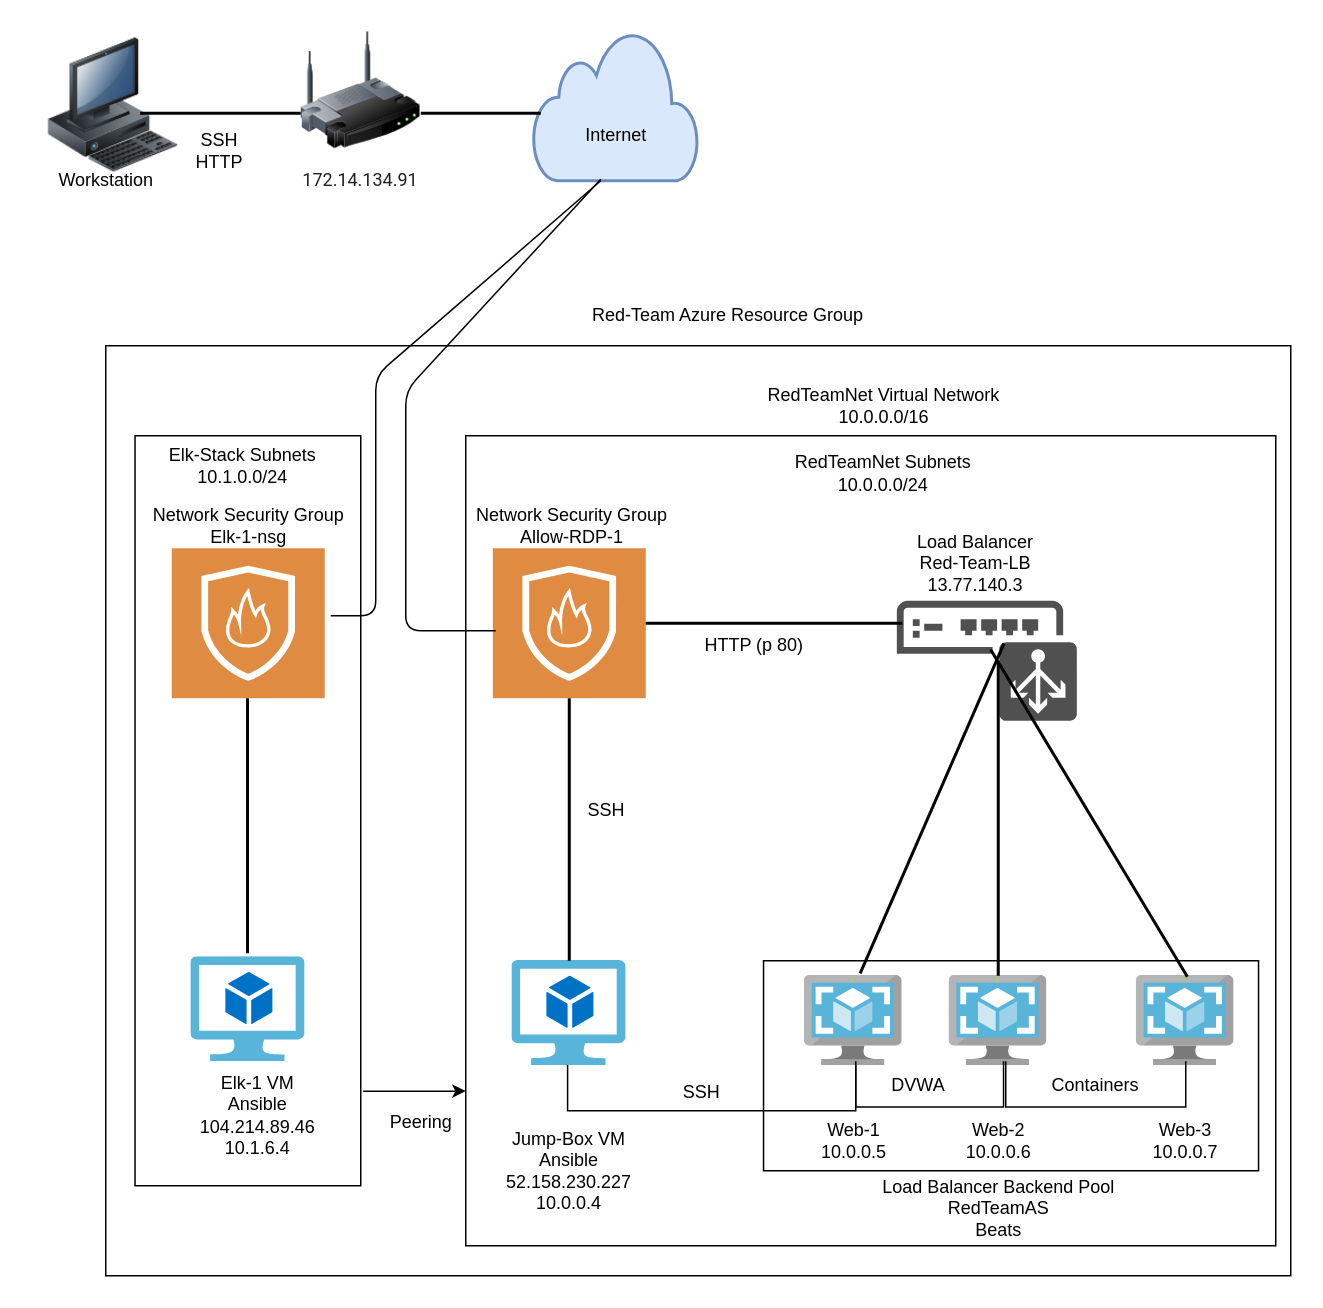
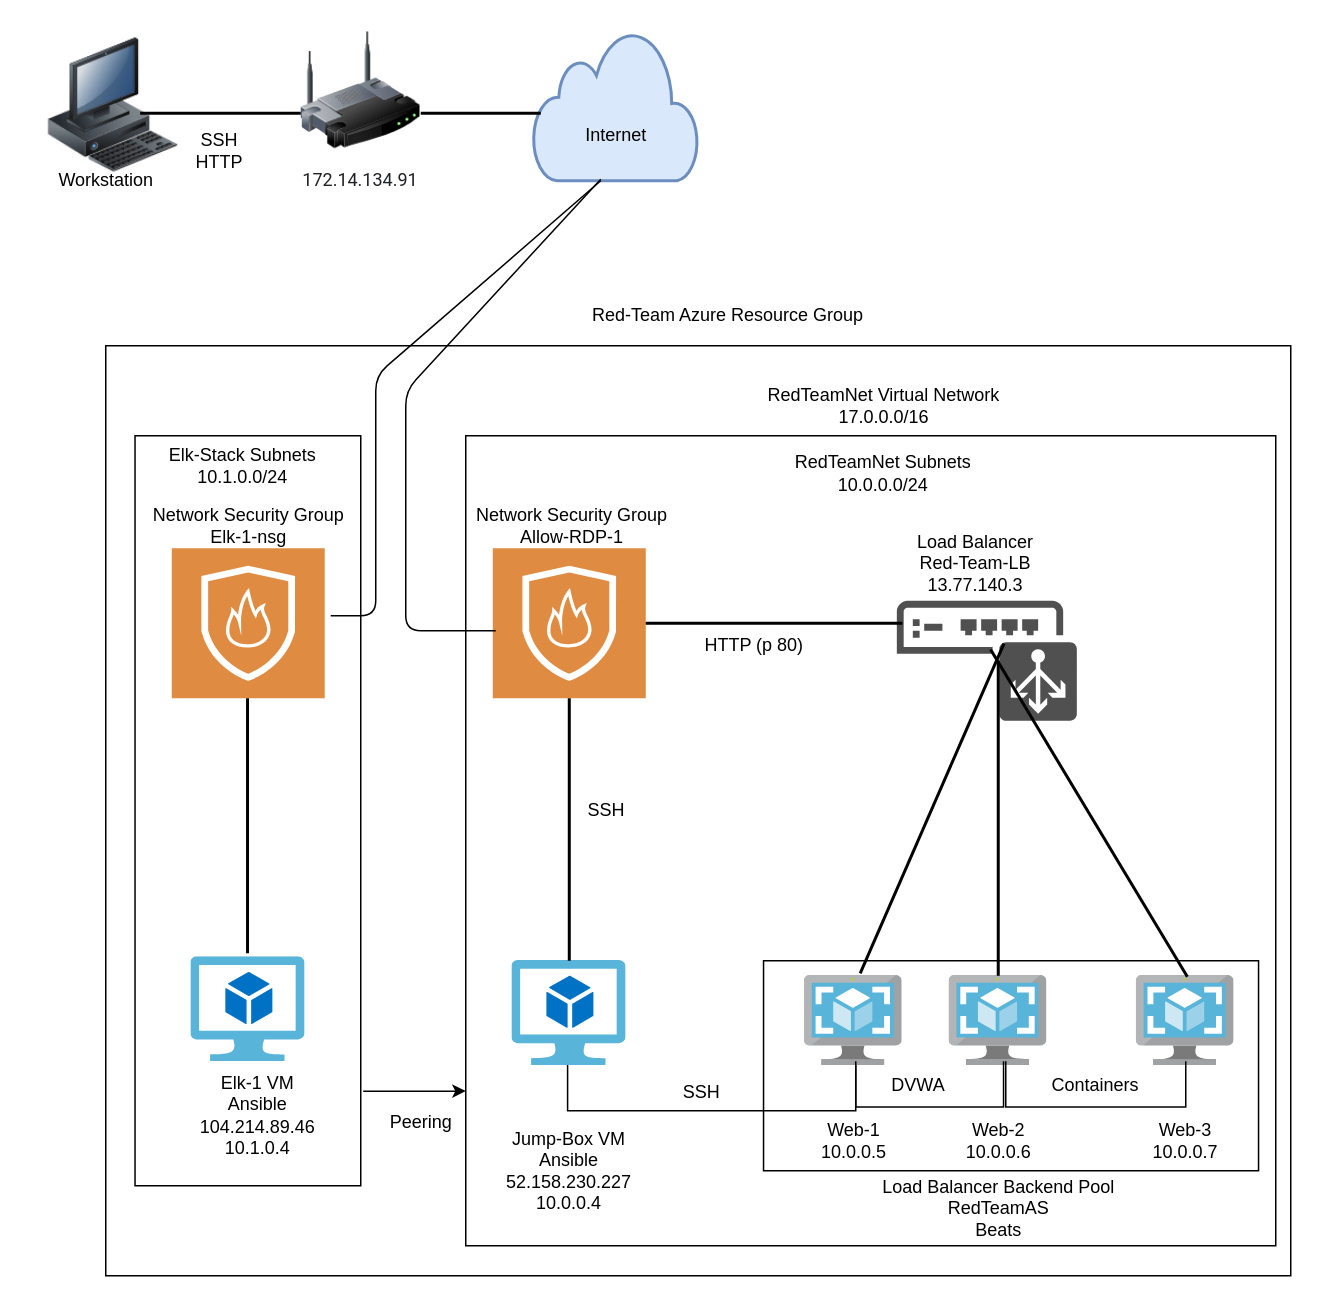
  <mxCell id="0" />
  <mxCell id="1" parent="0" />
  <mxCell id="2" value="" style="image;html=1;image=img/lib/clip_art/computers/Workstation_128x128.png" parent="1" vertex="1"><mxGeometry x="30" y="25" width="90" height="90" as="geometry" /></mxCell>
  <mxCell id="3" value="" style="html=1;verticalLabelPosition=bottom;align=center;labelBackgroundColor=#ffffff;verticalAlign=top;strokeWidth=2;strokeColor=#6c8ebf;shadow=0;dashed=0;shape=mxgraph.ios7.icons.cloud;fillColor=#dae8fc;" parent="1" vertex="1"><mxGeometry x="355" width="110" height="100" as="geometry" y="20" /></mxCell>
  <mxCell id="4" value="" style="aspect=fixed;html=1;points=[];align=center;image;fontSize=12;image=img/lib/mscae/VM_Images.svg;" parent="1" vertex="1"><mxGeometry x="535.92" y="650" width="65.22" height="60" as="geometry" /></mxCell>
  <mxCell id="5" value="" style="aspect=fixed;html=1;points=[];align=center;image;fontSize=12;image=img/lib/mscae/VM_Images.svg;" parent="1" vertex="1"><mxGeometry x="632.39" y="650" width="65.22" height="60" as="geometry" /></mxCell>
  <mxCell id="6" value="" style="aspect=fixed;html=1;points=[];align=center;image;fontSize=12;image=img/lib/mscae/VM_Images.svg;direction=south;" parent="1" vertex="1"><mxGeometry width="80" as="geometry" x="20" y="20" /></mxCell>
  <mxCell id="7" value="" style="aspect=fixed;html=1;points=[];align=center;image;fontSize=12;image=img/lib/mscae/VM_Images.svg;" parent="1" vertex="1"><mxGeometry x="757.17" y="650" width="65.22" height="60" as="geometry" /></mxCell>
  <mxCell id="8" value="" style="aspect=fixed;html=1;points=[];align=center;image;fontSize=12;image=img/lib/mscae/Virtual_Machine_2.svg;" parent="1" vertex="1"><mxGeometry x="340.97" y="640" width="76.09" height="70" as="geometry" /></mxCell>
  <mxCell id="9" value="" style="pointerEvents=1;shadow=0;dashed=0;html=1;strokeColor=none;fillColor=#DF8C42;labelPosition=center;verticalLabelPosition=bottom;verticalAlign=top;align=center;outlineConnect=0;shape=mxgraph.veeam2.firewall;" parent="1" vertex="1"><mxGeometry x="328.04" y="365" width="101.96" height="100" as="geometry" /></mxCell>
  <mxCell id="10" value="" style="pointerEvents=1;shadow=0;dashed=0;html=1;strokeColor=none;fillColor=#505050;labelPosition=center;verticalLabelPosition=bottom;verticalAlign=top;outlineConnect=0;align=center;shape=mxgraph.office.devices.load_balancer;" parent="1" vertex="1"><mxGeometry x="597.39" y="400" width="120" height="80" as="geometry" /></mxCell>
  <mxCell id="11" value="" style="line;strokeWidth=2;direction=south;html=1;" parent="1" vertex="1"><mxGeometry x="374.02" y="465" width="10" height="175" as="geometry" /></mxCell>
  <mxCell id="12" value="" style="line;strokeWidth=2;html=1;" parent="1" vertex="1"><mxGeometry x="430" y="410" width="171.14" height="10" as="geometry" /></mxCell>
  <mxCell id="13" value="" style="line;strokeWidth=2;direction=south;html=1;" parent="1" vertex="1"><mxGeometry x="660" y="440" width="10" height="210" as="geometry" /></mxCell>
  <mxCell id="14" value="" style="endArrow=none;html=1;exitX=0.521;exitY=0.406;exitDx=0;exitDy=0;exitPerimeter=0;entryX=0.52;entryY=0.011;entryDx=0;entryDy=0;entryPerimeter=0;strokeWidth=2;" parent="1" source="10" target="7" edge="1"><mxGeometry width="50" height="50" relative="1" as="geometry"><mxPoint x="740" y="600" as="sourcePoint" /><mxPoint x="770" y="620" as="targetPoint" /></mxGeometry></mxCell>
  <mxCell id="15" value="" style="rounded=0;whiteSpace=wrap;html=1;fillColor=none;" parent="1" vertex="1"><mxGeometry x="310" y="290" width="540" height="540" as="geometry" /></mxCell>
  <mxCell id="16" value="" style="endArrow=none;html=1;strokeWidth=2;exitX=0.568;exitY=-0.026;exitDx=0;exitDy=0;exitPerimeter=0;entryX=0.595;entryY=0.357;entryDx=0;entryDy=0;entryPerimeter=0;" parent="1" source="4" target="10" edge="1"><mxGeometry width="50" height="50" relative="1" as="geometry"><mxPoint x="500" y="650" as="sourcePoint" /><mxPoint x="570" y="450" as="targetPoint" /></mxGeometry></mxCell>
  <mxCell id="17" value="" style="image;html=1;image=img/lib/clip_art/networking/Wireless_Router_128x128.png" parent="1" vertex="1"><mxGeometry x="200" width="80" height="80" as="geometry" y="20" /></mxCell>
  <mxCell id="18" value="SSH&lt;br&gt;HTTP" style="text;html=1;strokeColor=none;fillColor=none;align=center;verticalAlign=middle;whiteSpace=wrap;rounded=0;" parent="1" vertex="1"><mxGeometry x="126.47" y="90" width="40" height="20" as="geometry" /></mxCell>
  <mxCell id="19" value="&lt;span style=&quot;color: rgb(32 , 33 , 36) ; font-family: &amp;#34;roboto&amp;#34; , &amp;#34;arial&amp;#34; , sans-serif ; text-align: left ; background-color: rgb(255 , 255 , 255)&quot;&gt;&lt;font style=&quot;font-size: 12px&quot;&gt;172.14.134.91&lt;/font&gt;&lt;/span&gt;" style="text;html=1;strokeColor=none;fillColor=none;align=center;verticalAlign=middle;whiteSpace=wrap;rounded=0;" parent="1" vertex="1"><mxGeometry x="220" y="110" width="40" height="20" as="geometry" /></mxCell>
- <mxCell id="20" value="RedTeamNet Virtual Network&lt;br&gt;10.0.0.0/16" style="text;html=1;strokeColor=none;fillColor=none;align=center;verticalAlign=middle;whiteSpace=wrap;rounded=0;" parent="1" vertex="1"><mxGeometry x="508.53" y="260" width="160" height="20" as="geometry" /></mxCell>
+ <mxCell id="20" value="RedTeamNet Virtual Network&lt;br&gt;17.0.0.0/16" style="text;html=1;strokeColor=none;fillColor=none;align=center;verticalAlign=middle;whiteSpace=wrap;rounded=0;" parent="1" vertex="1"><mxGeometry x="508.53" y="260" width="160" height="20" as="geometry" /></mxCell>
  <mxCell id="21" value="RedTeamNet Subnets&lt;br&gt;10.0.0.0/24" style="text;html=1;strokeColor=none;fillColor=none;align=center;verticalAlign=middle;whiteSpace=wrap;rounded=0;" parent="1" vertex="1"><mxGeometry x="516.03" y="305" width="145" height="20" as="geometry" /></mxCell>
  <mxCell id="22" value="Red-Team Azure Resource Group" style="text;html=1;strokeColor=none;fillColor=none;align=center;verticalAlign=middle;whiteSpace=wrap;rounded=0;" parent="1" vertex="1"><mxGeometry x="390.11" y="200" width="189.89" height="20" as="geometry" /></mxCell>
  <mxCell id="23" value="Network Security Group&lt;br&gt;Allow-RDP-1" style="text;html=1;strokeColor=none;fillColor=none;align=center;verticalAlign=middle;whiteSpace=wrap;rounded=0;" parent="1" vertex="1"><mxGeometry x="314.7" y="340" width="132.07" height="20" as="geometry" /></mxCell>
  <mxCell id="24" value="Load Balancer&lt;br&gt;Red-Team-LB&lt;br&gt;13.77.140.3" style="text;html=1;strokeColor=none;fillColor=none;align=center;verticalAlign=middle;whiteSpace=wrap;rounded=0;" parent="1" vertex="1"><mxGeometry x="580" y="365" width="140" height="20" as="geometry" /></mxCell>
  <mxCell id="25" value="Jump-Box VM&lt;br&gt;Ansible&lt;br&gt;&lt;span style=&quot;font-family: &amp;#34;az_ea_font&amp;#34; , &amp;#34;segoe ui&amp;#34; , &amp;#34;az_font&amp;#34; , , , &amp;#34;blinkmacsystemfont&amp;#34; , &amp;#34;roboto&amp;#34; , &amp;#34;oxygen&amp;#34; , &amp;#34;ubuntu&amp;#34; , &amp;#34;cantarell&amp;#34; , &amp;#34;open sans&amp;#34; , &amp;#34;helvetica neue&amp;#34; , sans-serif ; background-color: rgb(255 , 255 , 255)&quot;&gt;&lt;font style=&quot;font-size: 12px&quot;&gt;52.158.230.227&lt;br&gt;10.0.0.4&lt;br&gt;&lt;/font&gt;&lt;/span&gt;" style="text;html=1;strokeColor=none;fillColor=none;align=center;verticalAlign=middle;whiteSpace=wrap;rounded=0;" parent="1" vertex="1"><mxGeometry x="317.99" y="770" width="122.06" height="20" as="geometry" /></mxCell>
  <mxCell id="26" value="SSH" style="text;html=1;strokeColor=none;fillColor=none;align=center;verticalAlign=middle;whiteSpace=wrap;rounded=0;" parent="1" vertex="1"><mxGeometry x="384.02" y="530" width="40" height="20" as="geometry" /></mxCell>
  <mxCell id="27" value="HTTP (p 80)" style="text;html=1;strokeColor=none;fillColor=none;align=center;verticalAlign=middle;whiteSpace=wrap;rounded=0;" parent="1" vertex="1"><mxGeometry x="445" y="420" width="115" height="20" as="geometry" /></mxCell>
  <mxCell id="28" value="" style="shape=partialRectangle;whiteSpace=wrap;html=1;bottom=1;right=1;left=1;top=0;fillColor=none;routingCenterX=-0.5;" parent="1" vertex="1"><mxGeometry x="377.9" y="710" width="192.1" height="30" as="geometry" /></mxCell>
  <mxCell id="29" value="" style="shape=partialRectangle;whiteSpace=wrap;html=1;bottom=1;right=1;left=1;top=0;fillColor=none;routingCenterX=-0.5;" parent="1" vertex="1"><mxGeometry x="570" y="707.5" width="98.53" height="30" as="geometry" /></mxCell>
  <mxCell id="30" value="Containers" style="shape=partialRectangle;whiteSpace=wrap;html=1;bottom=1;right=1;left=1;top=0;fillColor=none;routingCenterX=-0.5;" parent="1" vertex="1"><mxGeometry x="670" y="707.5" width="120" height="30" as="geometry" /></mxCell>
  <mxCell id="31" value="Web-1&lt;br&gt;&lt;span&gt;10.0.0.5&lt;/span&gt;" style="text;html=1;strokeColor=none;fillColor=none;align=center;verticalAlign=middle;whiteSpace=wrap;rounded=0;" parent="1" vertex="1"><mxGeometry x="548.53" y="750" width="40" height="20" as="geometry" /></mxCell>
  <mxCell id="32" value="Web-3&lt;br&gt;&lt;span&gt;10.0.0.7&lt;/span&gt;" style="text;html=1;strokeColor=none;fillColor=none;align=center;verticalAlign=middle;whiteSpace=wrap;rounded=0;" parent="1" vertex="1"><mxGeometry x="769.78" y="750" width="40" height="20" as="geometry" /></mxCell>
  <mxCell id="33" value="Web-2&lt;br&gt;&lt;span&gt;10.0.0.6&lt;/span&gt;" style="text;html=1;align=center;verticalAlign=middle;resizable=0;points=[];autosize=1;" parent="1" vertex="1"><mxGeometry x="635" y="745" width="60" height="30" as="geometry" /></mxCell>
  <mxCell id="34" value="Load Balancer Backend Pool&lt;br&gt;RedTeamAS&lt;br&gt;Beats" style="text;html=1;align=center;verticalAlign=middle;resizable=0;points=[];autosize=1;" parent="1" vertex="1"><mxGeometry x="580" y="780" width="170" height="50" as="geometry" /></mxCell>
  <mxCell id="35" value="SSH" style="text;html=1;align=center;verticalAlign=middle;resizable=0;points=[];autosize=1;" parent="1" vertex="1"><mxGeometry x="446.77" y="717.5" width="40" height="20" as="geometry" /></mxCell>
  <mxCell id="36" value="DVWA" style="text;html=1;strokeColor=none;fillColor=none;align=center;verticalAlign=middle;whiteSpace=wrap;rounded=0;" parent="1" vertex="1"><mxGeometry x="592.39" y="712.5" width="40" height="20" as="geometry" /></mxCell>
  <mxCell id="37" value="" style="rounded=0;whiteSpace=wrap;html=1;fillColor=none;" parent="1" vertex="1"><mxGeometry x="508.53" y="640" width="330" height="140" as="geometry" /></mxCell>
  <mxCell id="38" value="Workstation" style="text;html=1;align=center;verticalAlign=middle;resizable=0;points=[];autosize=1;" parent="1" vertex="1"><mxGeometry x="30" y="110" width="80" height="20" as="geometry" /></mxCell>
  <mxCell id="39" value="Internet" style="text;html=1;align=center;verticalAlign=middle;resizable=0;points=[];autosize=1;" parent="1" vertex="1"><mxGeometry x="380.05" y="80" width="60" height="20" as="geometry" /></mxCell>
  <mxCell id="40" value="" style="line;strokeWidth=2;html=1;" parent="1" vertex="1"><mxGeometry x="92.94" y="70" width="107.06" height="10" as="geometry" /></mxCell>
  <mxCell id="41" value="" style="line;strokeWidth=2;html=1;" parent="1" vertex="1"><mxGeometry x="280" y="70" width="80" height="10" as="geometry" /></mxCell>
  <mxCell id="42" value="" style="pointerEvents=1;shadow=0;dashed=0;html=1;strokeColor=none;fillColor=#DF8C42;labelPosition=center;verticalLabelPosition=bottom;verticalAlign=top;align=center;outlineConnect=0;shape=mxgraph.veeam2.firewall;" parent="1" vertex="1"><mxGeometry x="114.02" y="365" width="101.96" height="100" as="geometry" /></mxCell>
  <mxCell id="43" value="" style="aspect=fixed;html=1;points=[];align=center;image;fontSize=12;image=img/lib/mscae/Virtual_Machine_2.svg;" parent="1" vertex="1"><mxGeometry x="126.95" y="637.5" width="76.09" height="70" as="geometry" /></mxCell>
  <mxCell id="44" value="Elk-Stack Subnets&lt;br&gt;10.1.0.0/24" style="text;html=1;align=center;verticalAlign=middle;resizable=0;points=[];autosize=1;" parent="1" vertex="1"><mxGeometry x="105.98" y="295" width="110" height="30" as="geometry" /></mxCell>
  <mxCell id="45" value="Network Security Group&lt;br&gt;Elk-1-nsg" style="text;html=1;align=center;verticalAlign=middle;resizable=0;points=[];autosize=1;" parent="1" vertex="1"><mxGeometry x="95" y="335" width="140" height="30" as="geometry" /></mxCell>
  <mxCell id="46" value="" style="line;strokeWidth=2;direction=south;html=1;" parent="1" vertex="1"><mxGeometry x="159.52" y="465" width="10" height="170" as="geometry" /></mxCell>
- <mxCell id="47" value="Elk-1 VM&lt;br&gt;Ansible&lt;br&gt;104.214.89.46&lt;br&gt;10.1.6.4" style="text;html=1;align=center;verticalAlign=middle;resizable=0;points=[];autosize=1;" parent="1" vertex="1"><mxGeometry x="125.98" y="712.5" width="90" height="60" as="geometry" /></mxCell>
+ <mxCell id="47" value="Elk-1 VM&lt;br&gt;Ansible&lt;br&gt;104.214.89.46&lt;br&gt;10.1.0.4" style="text;html=1;align=center;verticalAlign=middle;resizable=0;points=[];autosize=1;" parent="1" vertex="1"><mxGeometry x="125.98" y="712.5" width="90" height="60" as="geometry" /></mxCell>
  <mxCell id="48" value="" style="rounded=0;whiteSpace=wrap;html=1;fillColor=none;" parent="1" vertex="1"><mxGeometry x="89.52" y="290" width="150.48" height="500" as="geometry" /></mxCell>
  <mxCell id="49" value="Peering" style="text;html=1;align=center;verticalAlign=middle;resizable=0;points=[];autosize=1;" vertex="1" parent="1"><mxGeometry x="250" y="737.5" width="60" height="20" as="geometry" /></mxCell>
  <mxCell id="50" value="" style="endArrow=classic;html=1;entryX=-0.003;entryY=0.034;entryDx=0;entryDy=0;entryPerimeter=0;exitX=1;exitY=0.037;exitDx=0;exitDy=0;exitPerimeter=0;" edge="1" parent="1"><mxGeometry width="50" height="50" relative="1" as="geometry"><mxPoint x="241.62" y="727.05" as="sourcePoint" /><mxPoint x="310" y="726.91" as="targetPoint" /></mxGeometry></mxCell>
  <mxCell id="51" value="" style="endArrow=none;html=1;exitX=0.867;exitY=0.24;exitDx=0;exitDy=0;exitPerimeter=0;" edge="1" parent="1" source="48"><mxGeometry width="50" height="50" relative="1" as="geometry"><mxPoint x="220" y="410" as="sourcePoint" /><mxPoint x="400" y="120" as="targetPoint" /><Array as="points"><mxPoint x="250" y="410" /><mxPoint x="250" y="250" /></Array></mxGeometry></mxCell>
  <mxCell id="52" value="" style="endArrow=none;html=1;" edge="1" parent="1"><mxGeometry width="50" height="50" relative="1" as="geometry"><mxPoint x="330" y="420" as="sourcePoint" /><mxPoint x="400" y="119" as="targetPoint" /><Array as="points"><mxPoint x="270" y="420" /><mxPoint x="270" y="260" /></Array></mxGeometry></mxCell>
  <mxCell id="53" value="" style="rounded=0;whiteSpace=wrap;html=1;fillColor=none;" vertex="1" parent="1"><mxGeometry x="70" y="230" width="790" height="620" as="geometry" /></mxCell>
